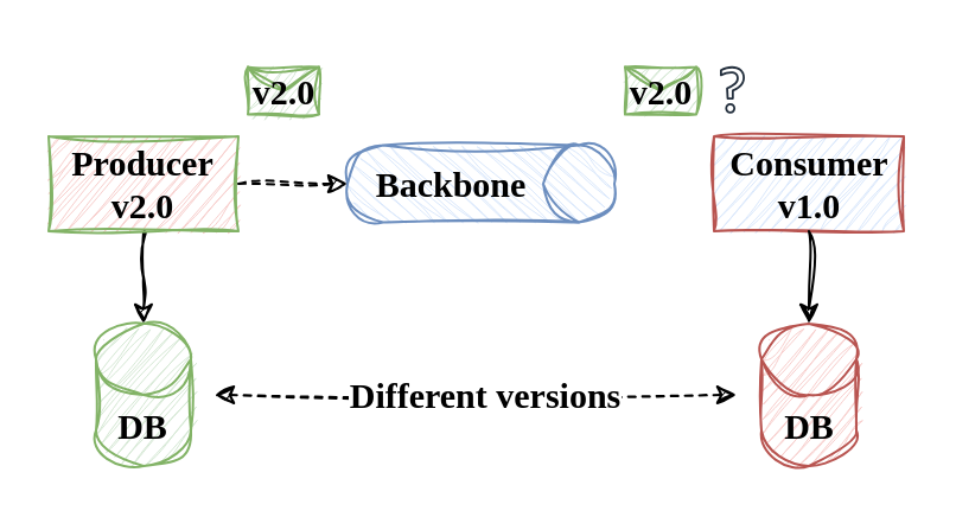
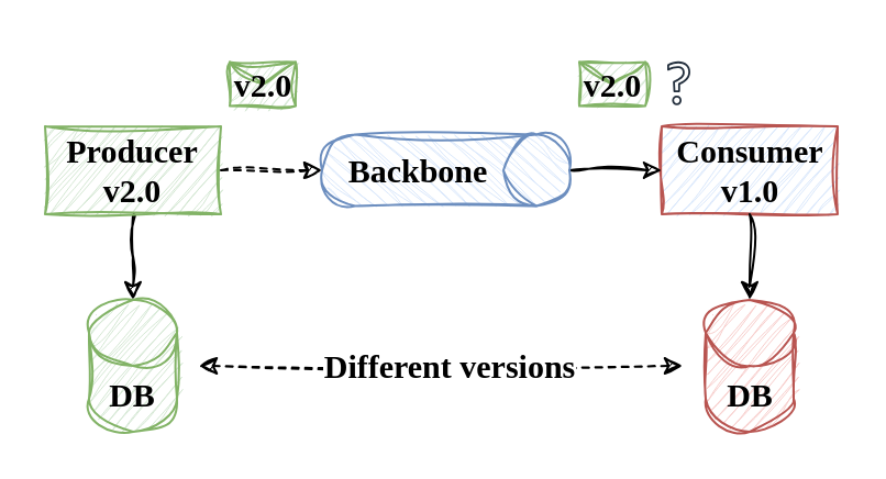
  <mxCell id="0" />
  <mxCell id="1" parent="0" />
  <mxCell id="2" style="edgeStyle=orthogonalEdgeStyle;rounded=0;sketch=1;hachureGap=4;jiggle=2;curveFitting=1;orthogonalLoop=1;jettySize=auto;html=1;exitX=0.5;exitY=1;exitDx=0;exitDy=0;fontFamily=Architects Daughter;fontSource=https%3A%2F%2Ffonts.googleapis.com%2Fcss%3Ffamily%3DArchitects%2BDaughter;fontSize=16;" parent="1" source="3" target="4" edge="1"><mxGeometry relative="1" as="geometry" /></mxCell>
- <mxCell id="3" value="&lt;b style=&quot;font-size: 15px;&quot;&gt;Producer&lt;br&gt;v2.0&lt;br&gt;&lt;/b&gt;" style="rounded=0;whiteSpace=wrap;html=1;sketch=1;hachureGap=4;jiggle=2;curveFitting=1;fontFamily=Architects Daughter;fontSource=https%3A%2F%2Ffonts.googleapis.com%2Fcss%3Ffamily%3DArchitects%2BDaughter;fontSize=15;fillColor=#f8cecc;strokeColor=#82b366;" parent="1" vertex="1"><mxGeometry x="20" y="57" width="80" height="40" as="geometry" /></mxCell>
+ <mxCell id="3" value="&lt;b style=&quot;font-size: 15px;&quot;&gt;Producer&lt;br&gt;v2.0&lt;br&gt;&lt;/b&gt;" style="rounded=0;whiteSpace=wrap;html=1;sketch=1;hachureGap=4;jiggle=2;curveFitting=1;fontFamily=Architects Daughter;fontSource=https%3A%2F%2Ffonts.googleapis.com%2Fcss%3Ffamily%3DArchitects%2BDaughter;fontSize=15;fillColor=#d5e8d4;strokeColor=#82b366;" parent="1" vertex="1"><mxGeometry x="20" y="57" width="80" height="40" as="geometry" /></mxCell>
  <mxCell id="4" value="DB" style="shape=cylinder3;whiteSpace=wrap;html=1;boundedLbl=1;backgroundOutline=1;size=15;sketch=1;hachureGap=4;jiggle=2;curveFitting=1;fontFamily=Architects Daughter;fontSource=https%3A%2F%2Ffonts.googleapis.com%2Fcss%3Ffamily%3DArchitects%2BDaughter;fontSize=15;fontStyle=1;fillColor=#d5e8d4;strokeColor=#82b366;" parent="1" vertex="1"><mxGeometry x="40" y="136" width="40" height="60" as="geometry" /></mxCell>
  <mxCell id="5" value="&lt;b style=&quot;font-size: 15px;&quot;&gt;Consumer&lt;br&gt;v1.0&lt;br&gt;&lt;/b&gt;" style="rounded=0;whiteSpace=wrap;html=1;sketch=1;hachureGap=4;jiggle=2;curveFitting=1;fontFamily=Architects Daughter;fontSource=https%3A%2F%2Ffonts.googleapis.com%2Fcss%3Ffamily%3DArchitects%2BDaughter;fontSize=15;fillColor=#dae8fc;strokeColor=#b85450;" parent="1" vertex="1"><mxGeometry x="300.5" y="57" width="80" height="40" as="geometry" /></mxCell>
  <mxCell id="6" value="DB" style="shape=cylinder3;whiteSpace=wrap;html=1;boundedLbl=1;backgroundOutline=1;size=15;sketch=1;hachureGap=4;jiggle=2;curveFitting=1;fontFamily=Architects Daughter;fontSource=https%3A%2F%2Ffonts.googleapis.com%2Fcss%3Ffamily%3DArchitects%2BDaughter;fontSize=15;fontStyle=1;fillColor=#f8cecc;strokeColor=#b85450;" parent="1" vertex="1"><mxGeometry x="320.5" y="136" width="40" height="60" as="geometry" /></mxCell>
+ <mxCell id="7" style="edgeStyle=orthogonalEdgeStyle;rounded=0;sketch=1;hachureGap=4;jiggle=2;curveFitting=1;orthogonalLoop=1;jettySize=auto;html=1;exitX=0.5;exitY=0;exitDx=0;exitDy=0;exitPerimeter=0;entryX=0;entryY=0.5;entryDx=0;entryDy=0;fontFamily=Architects Daughter;fontSource=https%3A%2F%2Ffonts.googleapis.com%2Fcss%3Ffamily%3DArchitects%2BDaughter;fontSize=16;" parent="1" source="8" target="5" edge="1"><mxGeometry relative="1" as="geometry" /></mxCell>
  <mxCell id="8" value="&lt;b style=&quot;font-size: 15px;&quot;&gt;Backbone&lt;/b&gt;" style="shape=cylinder3;whiteSpace=wrap;html=1;boundedLbl=1;backgroundOutline=1;size=15;sketch=1;hachureGap=4;jiggle=2;curveFitting=1;fontFamily=Architects Daughter;fontSource=https%3A%2F%2Ffonts.googleapis.com%2Fcss%3Ffamily%3DArchitects%2BDaughter;fontSize=15;rotation=90;horizontal=0;fillColor=#dae8fc;strokeColor=#6c8ebf;" parent="1" vertex="1"><mxGeometry x="186" y="20.75" width="32.5" height="112.5" as="geometry" /></mxCell>
  <mxCell id="9" style="edgeStyle=orthogonalEdgeStyle;rounded=0;sketch=1;hachureGap=4;jiggle=2;curveFitting=1;orthogonalLoop=1;jettySize=auto;html=1;exitX=1;exitY=0.5;exitDx=0;exitDy=0;entryX=0.5;entryY=1;entryDx=0;entryDy=0;entryPerimeter=0;fontFamily=Architects Daughter;fontSource=https%3A%2F%2Ffonts.googleapis.com%2Fcss%3Ffamily%3DArchitects%2BDaughter;fontSize=16;dashed=1;" parent="1" source="3" target="8" edge="1"><mxGeometry relative="1" as="geometry" /></mxCell>
  <mxCell id="10" style="edgeStyle=orthogonalEdgeStyle;rounded=0;sketch=1;hachureGap=4;jiggle=2;curveFitting=1;orthogonalLoop=1;jettySize=auto;html=1;exitX=0.5;exitY=1;exitDx=0;exitDy=0;entryX=0.5;entryY=0;entryDx=0;entryDy=0;entryPerimeter=0;fontFamily=Architects Daughter;fontSource=https%3A%2F%2Ffonts.googleapis.com%2Fcss%3Ffamily%3DArchitects%2BDaughter;fontSize=16;" parent="1" source="5" target="6" edge="1"><mxGeometry relative="1" as="geometry" /></mxCell>
  <mxCell id="11" value="" style="shape=message;html=1;html=1;outlineConnect=0;labelPosition=center;verticalLabelPosition=bottom;align=center;verticalAlign=top;sketch=1;hachureGap=4;jiggle=2;curveFitting=1;fontFamily=Architects Daughter;fontSource=https%3A%2F%2Ffonts.googleapis.com%2Fcss%3Ffamily%3DArchitects%2BDaughter;fontSize=20;fillColor=#d5e8d4;strokeColor=#82b366;" parent="1" vertex="1"><mxGeometry x="104" y="27.75" width="30" height="20" as="geometry" /></mxCell>
  <mxCell id="12" value="" style="endArrow=classic;startArrow=classic;html=1;rounded=0;sketch=1;hachureGap=4;jiggle=2;curveFitting=1;fontFamily=Architects Daughter;fontSource=https%3A%2F%2Ffonts.googleapis.com%2Fcss%3Ffamily%3DArchitects%2BDaughter;fontSize=16;dashed=1;" parent="1" edge="1"><mxGeometry width="50" height="50" relative="1" as="geometry"><mxPoint x="90" y="166" as="sourcePoint" /><mxPoint x="310" y="166" as="targetPoint" /></mxGeometry></mxCell>
  <mxCell id="13" value="&lt;b&gt;Different versions&lt;/b&gt;" style="edgeLabel;html=1;align=center;verticalAlign=middle;resizable=0;points=[];fontSize=15;fontFamily=Architects Daughter;fontStyle=0" parent="12" vertex="1" connectable="0"><mxGeometry x="-0.109" y="1" relative="1" as="geometry"><mxPoint x="15" as="offset" /></mxGeometry></mxCell>
  <mxCell id="14" style="edgeStyle=orthogonalEdgeStyle;rounded=0;sketch=1;hachureGap=4;jiggle=2;curveFitting=1;orthogonalLoop=1;jettySize=auto;html=1;exitX=0.5;exitY=1;exitDx=0;exitDy=0;fontFamily=Architects Daughter;fontSource=https%3A%2F%2Ffonts.googleapis.com%2Fcss%3Ffamily%3DArchitects%2BDaughter;fontSize=16;" edge="1" parent="1"><mxGeometry relative="1" as="geometry"><mxPoint x="297.5" y="45.75" as="sourcePoint" /><mxPoint x="297.5" y="45.75" as="targetPoint" /></mxGeometry></mxCell>
  <mxCell id="15" value="v2.0" style="text;html=1;strokeColor=none;fillColor=none;align=center;verticalAlign=middle;whiteSpace=wrap;rounded=0;fontSize=15;fontFamily=Architects Daughter;fontStyle=1" vertex="1" parent="1"><mxGeometry x="91" y="22.75" width="57" height="31.25" as="geometry" /></mxCell>
  <mxCell id="16" style="edgeStyle=orthogonalEdgeStyle;rounded=0;sketch=1;hachureGap=4;jiggle=2;curveFitting=1;orthogonalLoop=1;jettySize=auto;html=1;exitX=0.5;exitY=1;exitDx=0;exitDy=0;fontFamily=Architects Daughter;fontSource=https%3A%2F%2Ffonts.googleapis.com%2Fcss%3Ffamily%3DArchitects%2BDaughter;fontSize=16;" edge="1" parent="1"><mxGeometry relative="1" as="geometry"><mxPoint x="189.5" y="45.75" as="sourcePoint" /><mxPoint x="189.5" y="45.75" as="targetPoint" /></mxGeometry></mxCell>
  <mxCell id="17" value="" style="shape=message;html=1;html=1;outlineConnect=0;labelPosition=center;verticalLabelPosition=bottom;align=center;verticalAlign=top;sketch=1;hachureGap=4;jiggle=2;curveFitting=1;fontFamily=Architects Daughter;fontSource=https%3A%2F%2Ffonts.googleapis.com%2Fcss%3Ffamily%3DArchitects%2BDaughter;fontSize=20;fillColor=#d5e8d4;strokeColor=#82b366;" vertex="1" parent="1"><mxGeometry x="263" y="27.75" width="30" height="20" as="geometry" /></mxCell>
  <mxCell id="18" value="v2.0" style="text;html=1;strokeColor=none;fillColor=none;align=center;verticalAlign=middle;whiteSpace=wrap;rounded=0;fontSize=15;fontFamily=Architects Daughter;fontStyle=1" vertex="1" parent="1"><mxGeometry x="250" y="22.75" width="57" height="31.25" as="geometry" /></mxCell>
  <mxCell id="19" value="" style="sketch=0;outlineConnect=0;fontColor=#232F3E;gradientColor=none;fillColor=#232F3D;strokeColor=none;dashed=0;verticalLabelPosition=bottom;verticalAlign=top;align=center;html=1;fontSize=12;fontStyle=0;aspect=fixed;pointerEvents=1;shape=mxgraph.aws4.question;hachureGap=4;jiggle=2;curveFitting=1;fontFamily=Architects Daughter;fontSource=https%3A%2F%2Ffonts.googleapis.com%2Fcss%3Ffamily%3DArchitects%2BDaughter;" vertex="1" parent="1"><mxGeometry x="303" y="27.41" width="10.5" height="19.97" as="geometry" /></mxCell>
